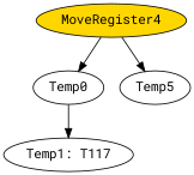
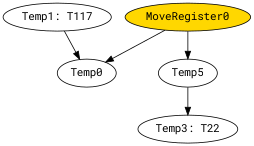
  digraph {
    fontname="Roboto Mono"
    ordering=out
    node [fillcolor=white fontname="Roboto Mono" style=filled]
    edge [fontname="Roboto Mono"]
-   MoveRegister0 [fillcolor=gold label=MoveRegister4]
+   MoveRegister0 [fillcolor=gold]
    Temp0
    n3 [label=Temp5]
    "Temp1: T117"
+   "Temp3: T22"
    MoveRegister0 -> Temp0
    MoveRegister0 -> n3
-   Temp0 -> "Temp1: T117"
+   "Temp1: T117" -> Temp0
+   n3 -> "Temp3: T22"
  }
